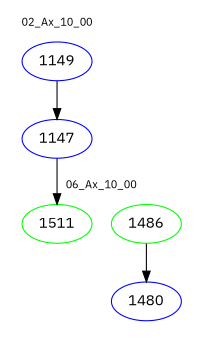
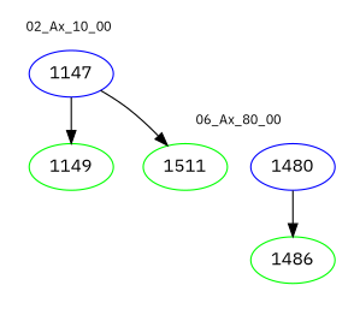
  digraph {
    fontname="IBM Plex Sans"
    node [color=green fontname="IBM Plex Sans"]
    edge [color=black fontname="IBM Plex Sans"]
    n1 [label=1486]
    n2 [color=blue label=1480]
    n3 [label=1511]
-   n4 [color=blue label=1149]
+   n4 [label=1149]
    n5 [color=blue label=1147]
    subgraph cluster_1 {
      color=white
      fontsize=10
-     label="06_Ax_10_00"
+     label="06_Ax_80_00"
      n1
      n2
      n3
    }
    subgraph cluster_2 {
      color=white
      fontsize=10
      label="02_Ax_10_00"
      n4
      n5
    }
-   n1 -> n2
-   n4 -> n5
+   n2 -> n1
+   n5 -> n4
    n5 -> n3
  }
